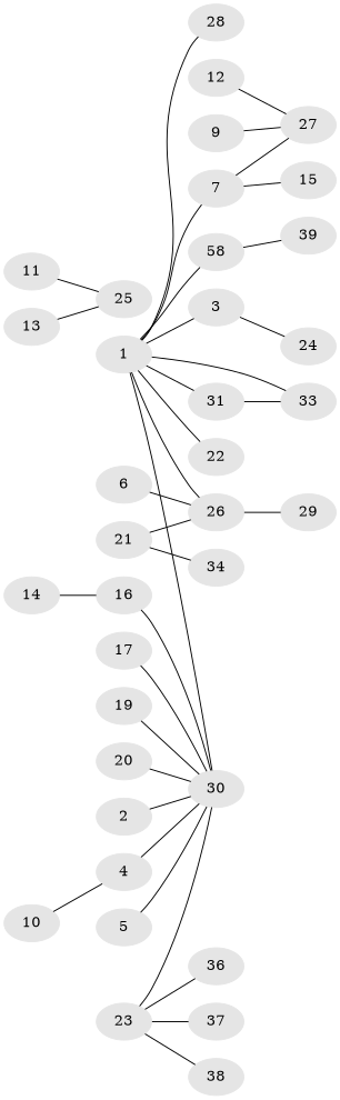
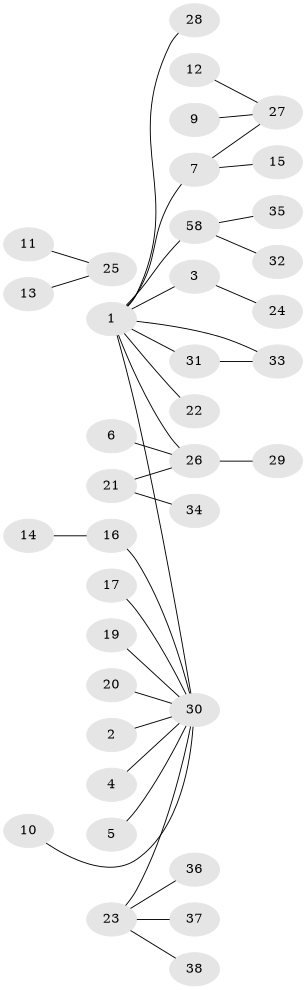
  graph {
    rankdir=LR
    node [color=gray90 style=filled]
    edge [weight=1.0]
    1
    3
    7
    n4 [label=58]
    22
    26
    28
    30
    33
    31
    24
    15
    27
-   35 [label=39]
+   32
+   35
    29
    2
    4
    5
    6
    16
    9
    10
    11
    25
    12
    13
    14
    17
    19
    20
    21
    34
    23
    36
    37
    38
    1 -- 3
    1 -- 7
    1 -- n4
    1 -- 22
    1 -- 26
    1 -- 28
    1 -- 30
    1 -- 33
    1 -- 31
    3 -- 24
    7 -- 15
    7 -- 27
+   n4 -- 32
    n4 -- 35
    26 -- 29
    31 -- 33
    2 -- 30
    4 -- 30
    5 -- 30
    6 -- 26
    16 -- 30
    9 -- 27
-   10 -- 4
+   10 -- 30
    11 -- 25
    12 -- 27
    13 -- 25
    14 -- 16
    17 -- 30
    19 -- 30
    20 -- 30
    21 -- 26
    21 -- 34
    23 -- 30
    23 -- 36
    23 -- 37
    23 -- 38
  }
